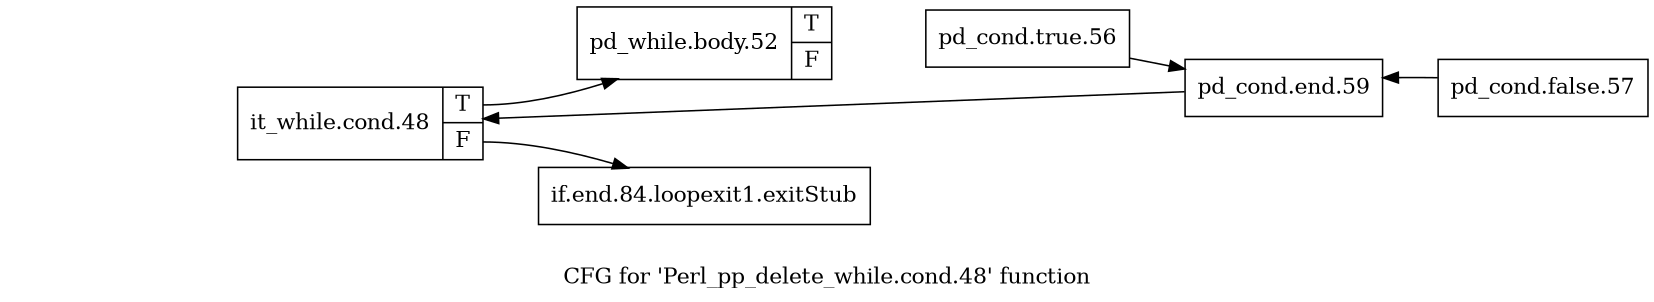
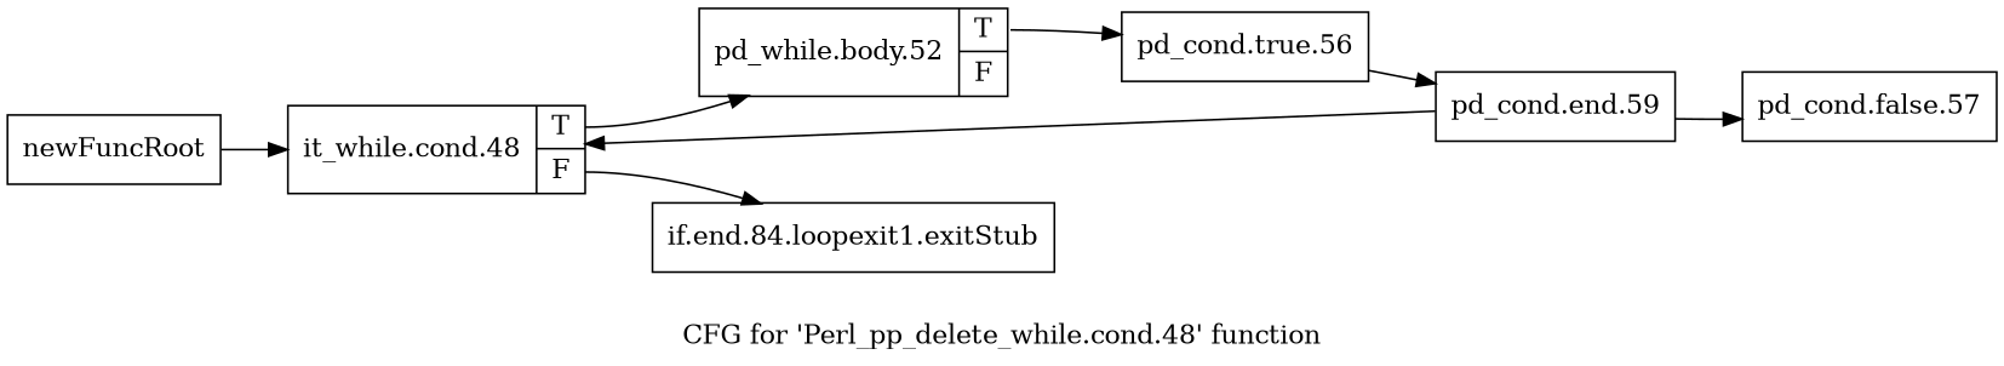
  digraph {
    label="CFG for 'Perl_pp_delete_while.cond.48' function"
    rankdir=LR
    node [shape=record]
+   n1 [label="{newFuncRoot}"]
    n2 [label="{it_while.cond.48|{<s0>T|<s1>F}}"]
    n3 [label="{if.end.84.loopexit1.exitStub}"]
    n4 [label="{pd_while.body.52|{<s0>T|<s1>F}}"]
    n5 [label="{pd_cond.true.56}"]
    n6 [label="{pd_cond.end.59}"]
    n7 [label="{pd_cond.false.57}"]
+   n1 -> n2
    n2 -> n3 [tailport=s1]
    n2 -> n4 [tailport=s0]
+   n4 -> n5 [tailport=s0]
    n5 -> n6
    n6 -> n2
-   n7 -> n6
+   n6 -> n7
  }
